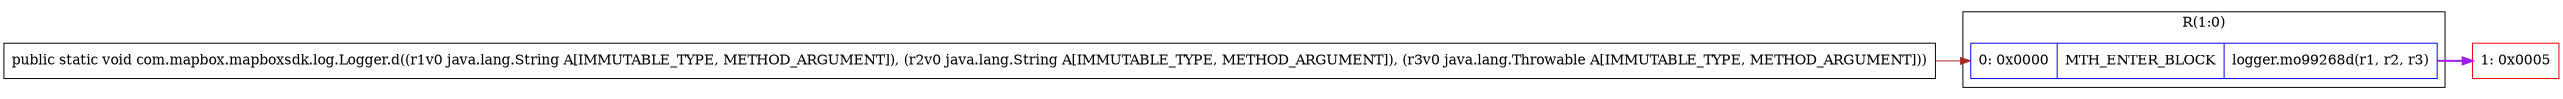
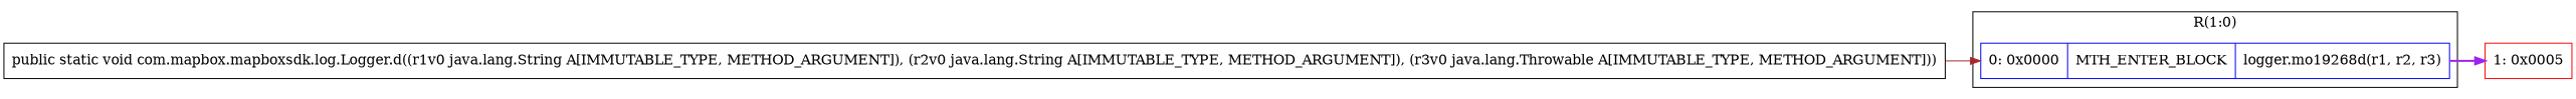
  digraph {
    rankdir=LR
    node [shape=record]
-   n1 [color=blue label="{0\:\ 0x0000|MTH_ENTER_BLOCK\l|logger.mo99268d(r1, r2, r3)\l}"]
+   n1 [color=blue label="{0\:\ 0x0000|MTH_ENTER_BLOCK\l|logger.mo19268d(r1, r2, r3)\l}"]
    n2 [color=red label="{1\:\ 0x0005}"]
    n3 [label="{public static void com.mapbox.mapboxsdk.log.Logger.d((r1v0 java.lang.String A[IMMUTABLE_TYPE, METHOD_ARGUMENT]), (r2v0 java.lang.String A[IMMUTABLE_TYPE, METHOD_ARGUMENT]), (r3v0 java.lang.Throwable A[IMMUTABLE_TYPE, METHOD_ARGUMENT])) }"]
    subgraph cluster_1 {
      label="R(1:0)"
      n1
    }
    n1 -> n2 [color=purple style=bold]
    n3 -> n1 [color=brown style=solid]
  }
